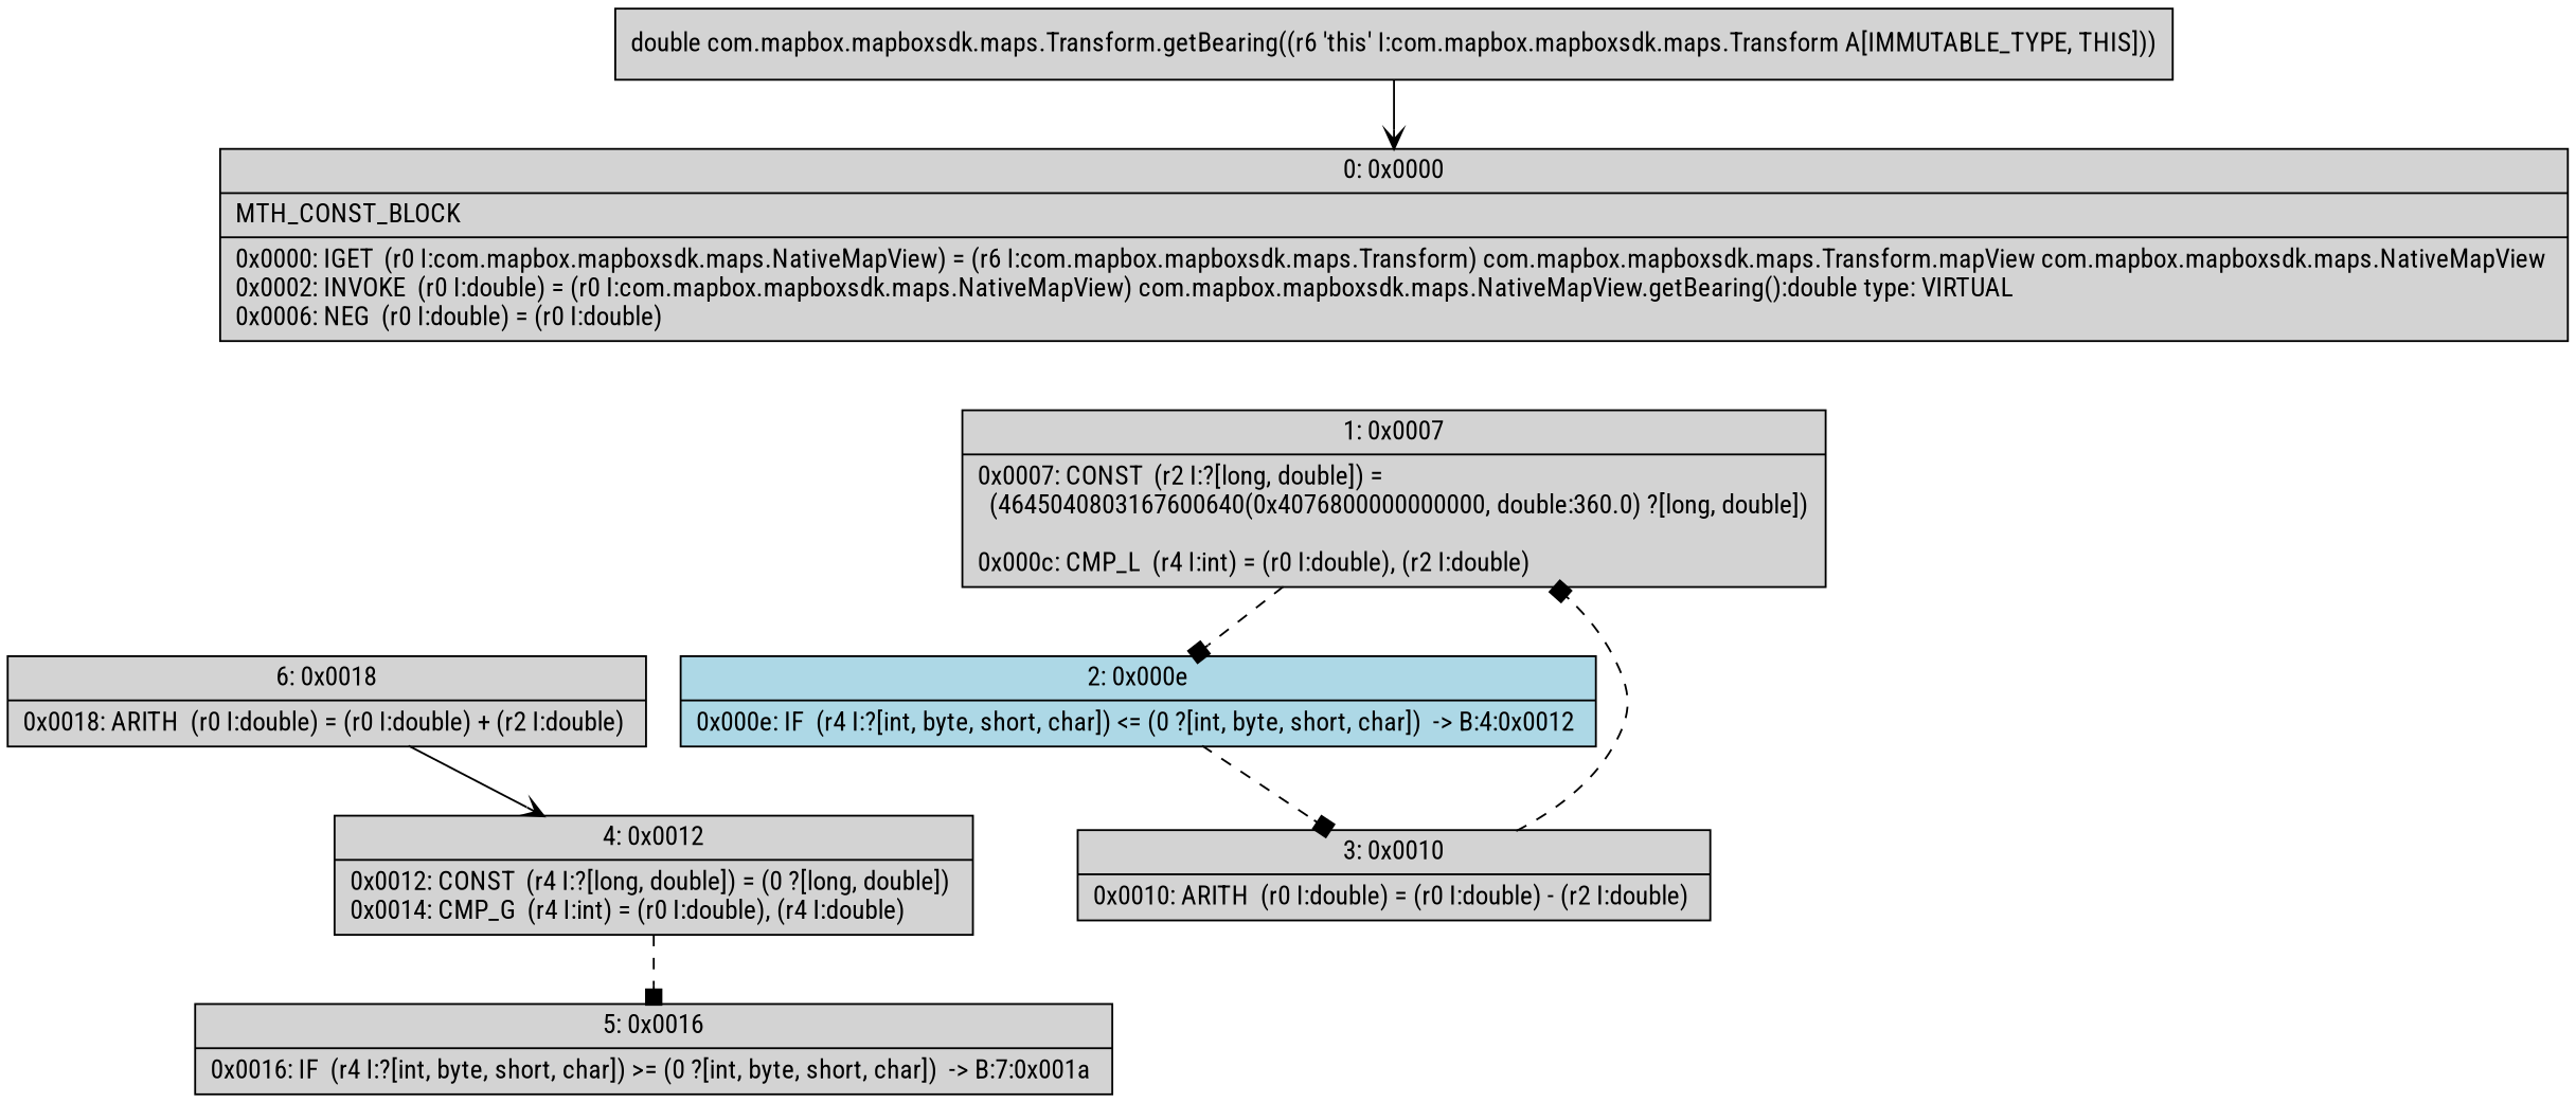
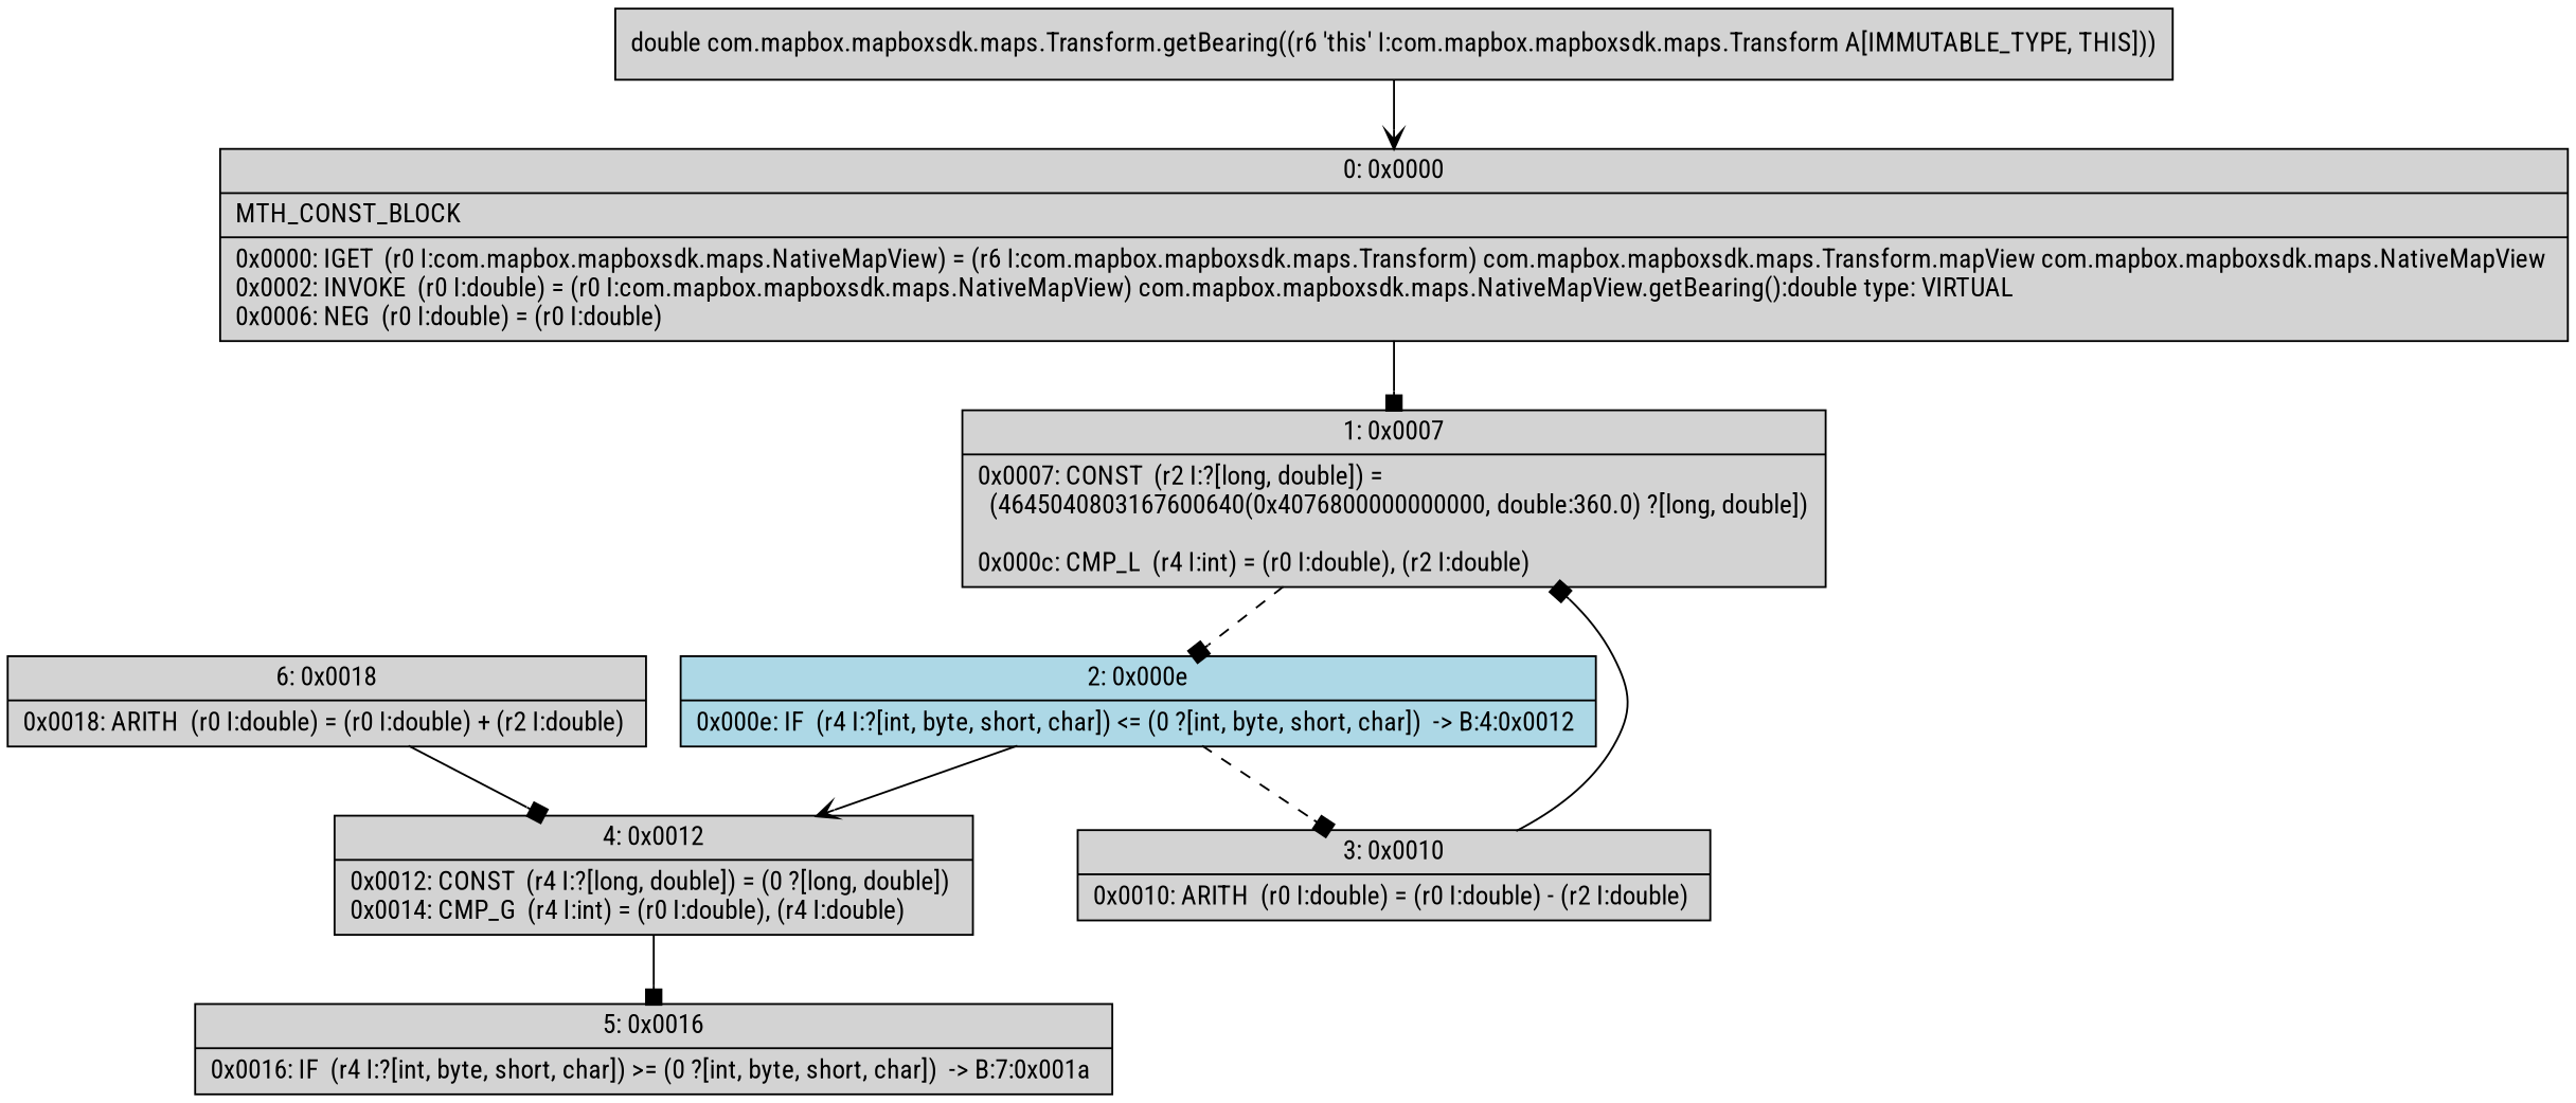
  digraph {
    fontname="Roboto Condensed"
    node [fillcolor=lightgrey fontname="Roboto Condensed" shape=record style=filled]
    edge [arrowhead=box fontname="Roboto Condensed"]
    n1 [label="{0\:\ 0x0000|MTH_CONST_BLOCK\l|0x0000: IGET  (r0 I:com.mapbox.mapboxsdk.maps.NativeMapView) = (r6 I:com.mapbox.mapboxsdk.maps.Transform) com.mapbox.mapboxsdk.maps.Transform.mapView com.mapbox.mapboxsdk.maps.NativeMapView \l0x0002: INVOKE  (r0 I:double) = (r0 I:com.mapbox.mapboxsdk.maps.NativeMapView) com.mapbox.mapboxsdk.maps.NativeMapView.getBearing():double type: VIRTUAL \l0x0006: NEG  (r0 I:double) = (r0 I:double) \l}"]
    n2 [label="{1\:\ 0x0007|0x0007: CONST  (r2 I:?[long, double]) = \l  (4645040803167600640(0x4076800000000000, double:360.0) ?[long, double])\l \l0x000c: CMP_L  (r4 I:int) = (r0 I:double), (r2 I:double) \l}"]
    n3 [fillcolor=lightblue label="{2\:\ 0x000e|0x000e: IF  (r4 I:?[int, byte, short, char]) \<= (0 ?[int, byte, short, char])  \-\> B:4:0x0012 \l}"]
    n4 [label="{3\:\ 0x0010|0x0010: ARITH  (r0 I:double) = (r0 I:double) \- (r2 I:double) \l}"]
    n5 [label="{4\:\ 0x0012|0x0012: CONST  (r4 I:?[long, double]) = (0 ?[long, double]) \l0x0014: CMP_G  (r4 I:int) = (r0 I:double), (r4 I:double) \l}"]
    n6 [label="{5\:\ 0x0016|0x0016: IF  (r4 I:?[int, byte, short, char]) \>= (0 ?[int, byte, short, char])  \-\> B:7:0x001a \l}"]
    n7 [label="{6\:\ 0x0018|0x0018: ARITH  (r0 I:double) = (r0 I:double) + (r2 I:double) \l}"]
    n8 [label="{double com.mapbox.mapboxsdk.maps.Transform.getBearing((r6 'this' I:com.mapbox.mapboxsdk.maps.Transform A[IMMUTABLE_TYPE, THIS])) }"]
+   n1 -> n2
    n2 -> n3 [style=dashed]
    n3 -> n4 [style=dashed]
-   n4 -> n2 [style=dashed]
-   n5 -> n6 [style=dashed]
-   n7 -> n5 [arrowhead=vee]
+   n3 -> n5 [arrowhead=vee]
+   n4 -> n2
+   n5 -> n6
+   n7 -> n5
    n8 -> n1 [arrowhead=vee]
  }
